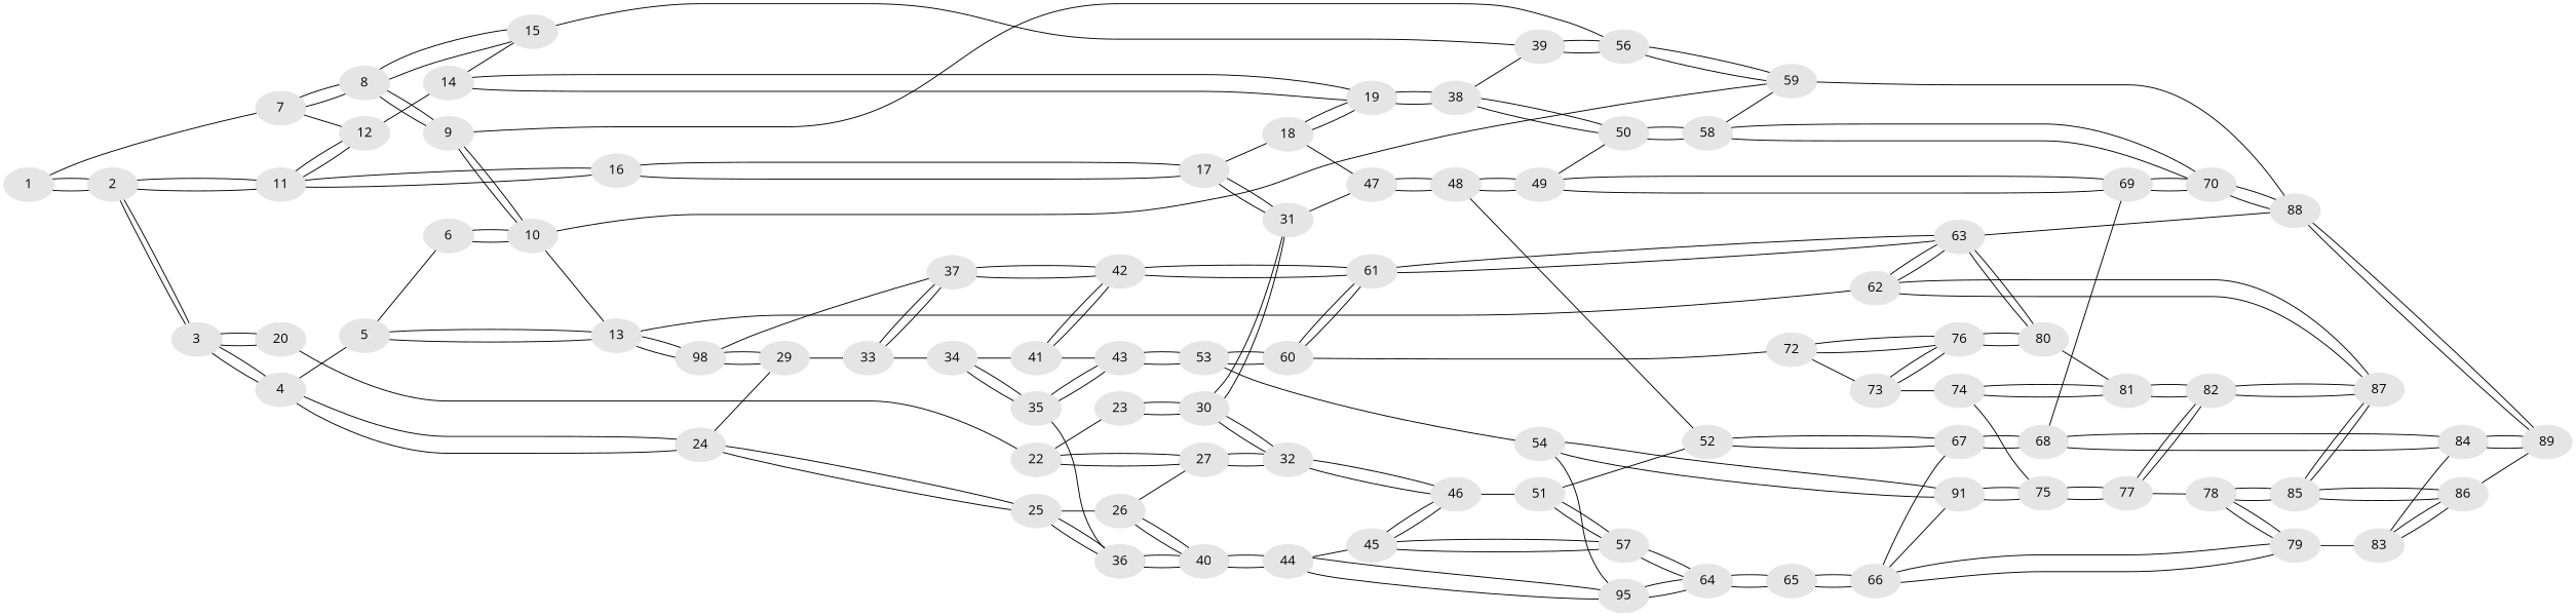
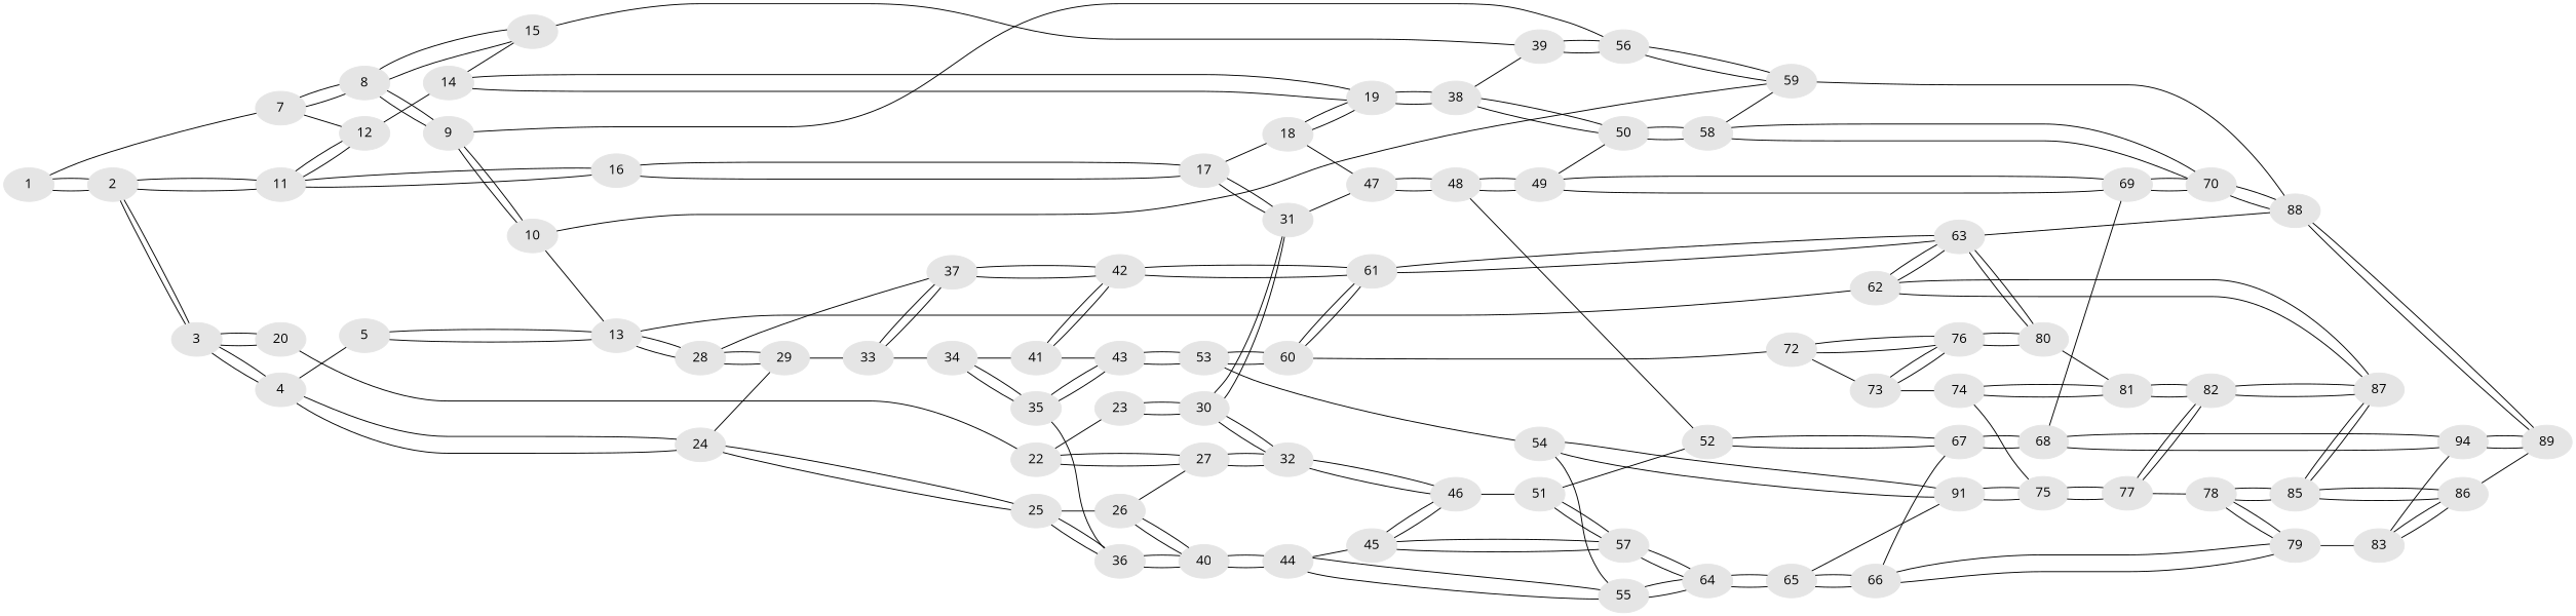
  graph {
    fontname="Open Sans"
    rankdir=LR
    node [color=gray90 fontname="Open Sans" style=filled]
    edge [fontname="Open Sans"]
    1
    2
    7
    3
    11
    8
    12
    4
    20
    16
    5
    24
    22
-   6
    13
    25
    29
    10
-   28 [label=98]
+   28
    62
    59
    9
    15
    14
    56
    39
    88
    17
    19
    37
    63
    87
    38
    18
    31
    47
    48
    50
    23
    27
    30
    32
    26
    36
    33
    40
    44
    46
    42
    34
    51
    35
    41
    43
    53
    61
    58
    45
-   55 [label=95]
+   55
    54
    60
    57
    64
    52
    49
    69
    67
    70
    68
    n70 [label=91]
    72
    75
    65
    89
    73
    76
    80
    81
    66
    79
    83
-   84
+   84 [label=94]
    77
    74
    82
    78
    85
    86
    1 -- 2
    1 -- 2
    1 -- 7
    2 -- 3
    2 -- 3
    2 -- 11
    2 -- 11
    7 -- 8
    7 -- 8
    7 -- 12
    3 -- 4
    3 -- 4
    3 -- 20
    3 -- 20
    11 -- 12
    11 -- 12
    11 -- 16
    11 -- 16
    8 -- 9
    8 -- 9
    8 -- 15
    8 -- 15
    12 -- 14
    4 -- 5
    4 -- 24
    4 -- 24
    20 -- 22
    16 -- 17
    16 -- 17
-   5 -- 6
    5 -- 13
    5 -- 13
    24 -- 25
    24 -- 25
    24 -- 29
    22 -- 23
    22 -- 27
    22 -- 27
-   6 -- 10
-   6 -- 10
    13 -- 28
    13 -- 28
    13 -- 62
    25 -- 26
    25 -- 36
    25 -- 36
    29 -- 33
    10 -- 13
    10 -- 59
    28 -- 29
    28 -- 29
    28 -- 37
    62 -- 63
    62 -- 63
    62 -- 87
    62 -- 87
    59 -- 88
    9 -- 10
    9 -- 10
    9 -- 56
    15 -- 39
    14 -- 15
    14 -- 19
    14 -- 19
    56 -- 59
    56 -- 59
    39 -- 56
    39 -- 56
    88 -- 89
    88 -- 89
    17 -- 18
    17 -- 31
    17 -- 31
    19 -- 38
    19 -- 38
    37 -- 42
    37 -- 42
    63 -- 88
    63 -- 80
    63 -- 80
    38 -- 39
    38 -- 50
    38 -- 50
    18 -- 19
    18 -- 19
    18 -- 47
    31 -- 47
    47 -- 48
    47 -- 48
    48 -- 52
    48 -- 49
    48 -- 49
    50 -- 58
    50 -- 58
    23 -- 30
    23 -- 30
    27 -- 32
    27 -- 32
    30 -- 31
    30 -- 31
    30 -- 32
    30 -- 32
    32 -- 46
    32 -- 46
    26 -- 27
    26 -- 40
    26 -- 40
    36 -- 40
    36 -- 40
    33 -- 37
    33 -- 37
    33 -- 34
    40 -- 44
    40 -- 44
    44 -- 45
    44 -- 55
    44 -- 55
    46 -- 51
    42 -- 61
    42 -- 61
    34 -- 35
    34 -- 35
    34 -- 41
    51 -- 57
    51 -- 57
    51 -- 52
    35 -- 36
    35 -- 43
    35 -- 43
    41 -- 42
    41 -- 42
    41 -- 43
    43 -- 53
    43 -- 53
    53 -- 54
    53 -- 60
    53 -- 60
    61 -- 63
    61 -- 63
    58 -- 59
    58 -- 70
    58 -- 70
    45 -- 46
    45 -- 46
    45 -- 57
    45 -- 57
    55 -- 64
    55 -- 64
    54 -- 55
    54 -- n70
    54 -- n70
    60 -- 61
    60 -- 61
    60 -- 72
    57 -- 64
    57 -- 64
    64 -- 65
    64 -- 65
    52 -- 67
    52 -- 67
    49 -- 50
    49 -- 69
    49 -- 69
    69 -- 70
    69 -- 70
    67 -- 68
    67 -- 68
    70 -- 88
    70 -- 88
    68 -- 69
    68 -- 84
    68 -- 84
    n70 -- 75
    n70 -- 75
    72 -- 73
    72 -- 76
    72 -- 76
    75 -- 77
    75 -- 77
-   66 -- n70
+   65 -- n70
    65 -- 66
    65 -- 66
    73 -- 76
    73 -- 76
    73 -- 74
    76 -- 80
    76 -- 80
    80 -- 81
    81 -- 82
    81 -- 82
    66 -- 67
    66 -- 79
    66 -- 79
    79 -- 83
    83 -- 84
    83 -- 86
    83 -- 86
    84 -- 89
    84 -- 89
    77 -- 82
    77 -- 82
    77 -- 78
    74 -- 75
    74 -- 81
    74 -- 81
    82 -- 87
    82 -- 87
    78 -- 79
    78 -- 79
    78 -- 85
    78 -- 85
    85 -- 87
    85 -- 87
    85 -- 86
    85 -- 86
    86 -- 89
  }
